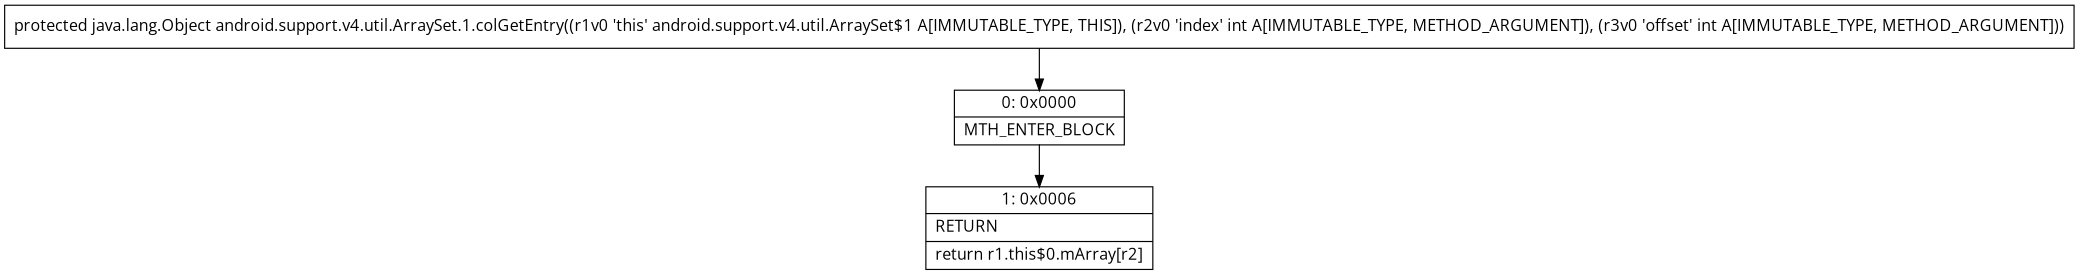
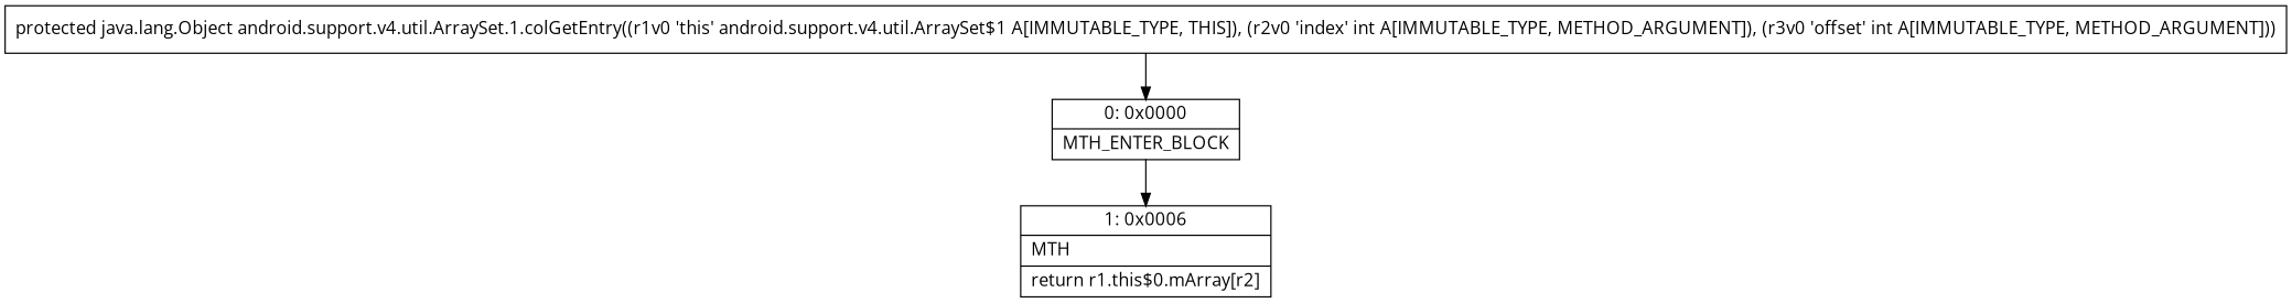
  digraph {
    fontname="Open Sans"
    node [shape=record fontname="Open Sans"]
    edge [fontname="Open Sans"]
    n1 [label="{0\:\ 0x0000|MTH_ENTER_BLOCK\l}"]
-   n2 [label="{1\:\ 0x0006|RETURN\l|return r1.this$0.mArray[r2]\l}"]
+   n2 [label="{1\:\ 0x0006|MTH\l|return r1.this$0.mArray[r2]\l}"]
    n3 [label="{protected java.lang.Object android.support.v4.util.ArraySet.1.colGetEntry((r1v0 'this' android.support.v4.util.ArraySet$1 A[IMMUTABLE_TYPE, THIS]), (r2v0 'index' int A[IMMUTABLE_TYPE, METHOD_ARGUMENT]), (r3v0 'offset' int A[IMMUTABLE_TYPE, METHOD_ARGUMENT])) }"]
    n1 -> n2
    n3 -> n1
  }
